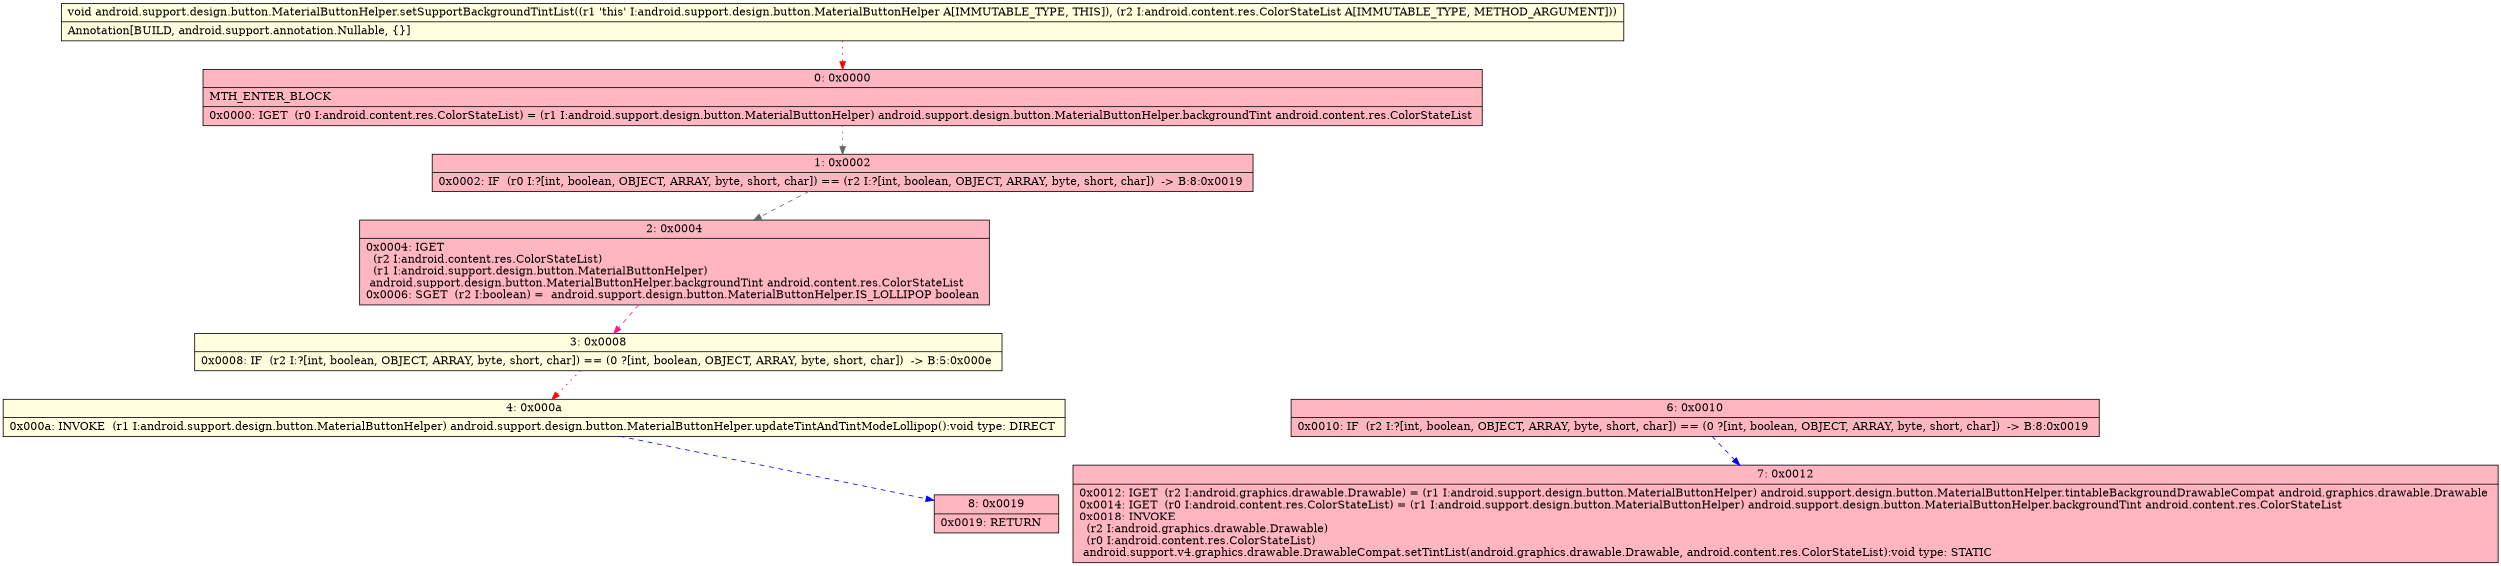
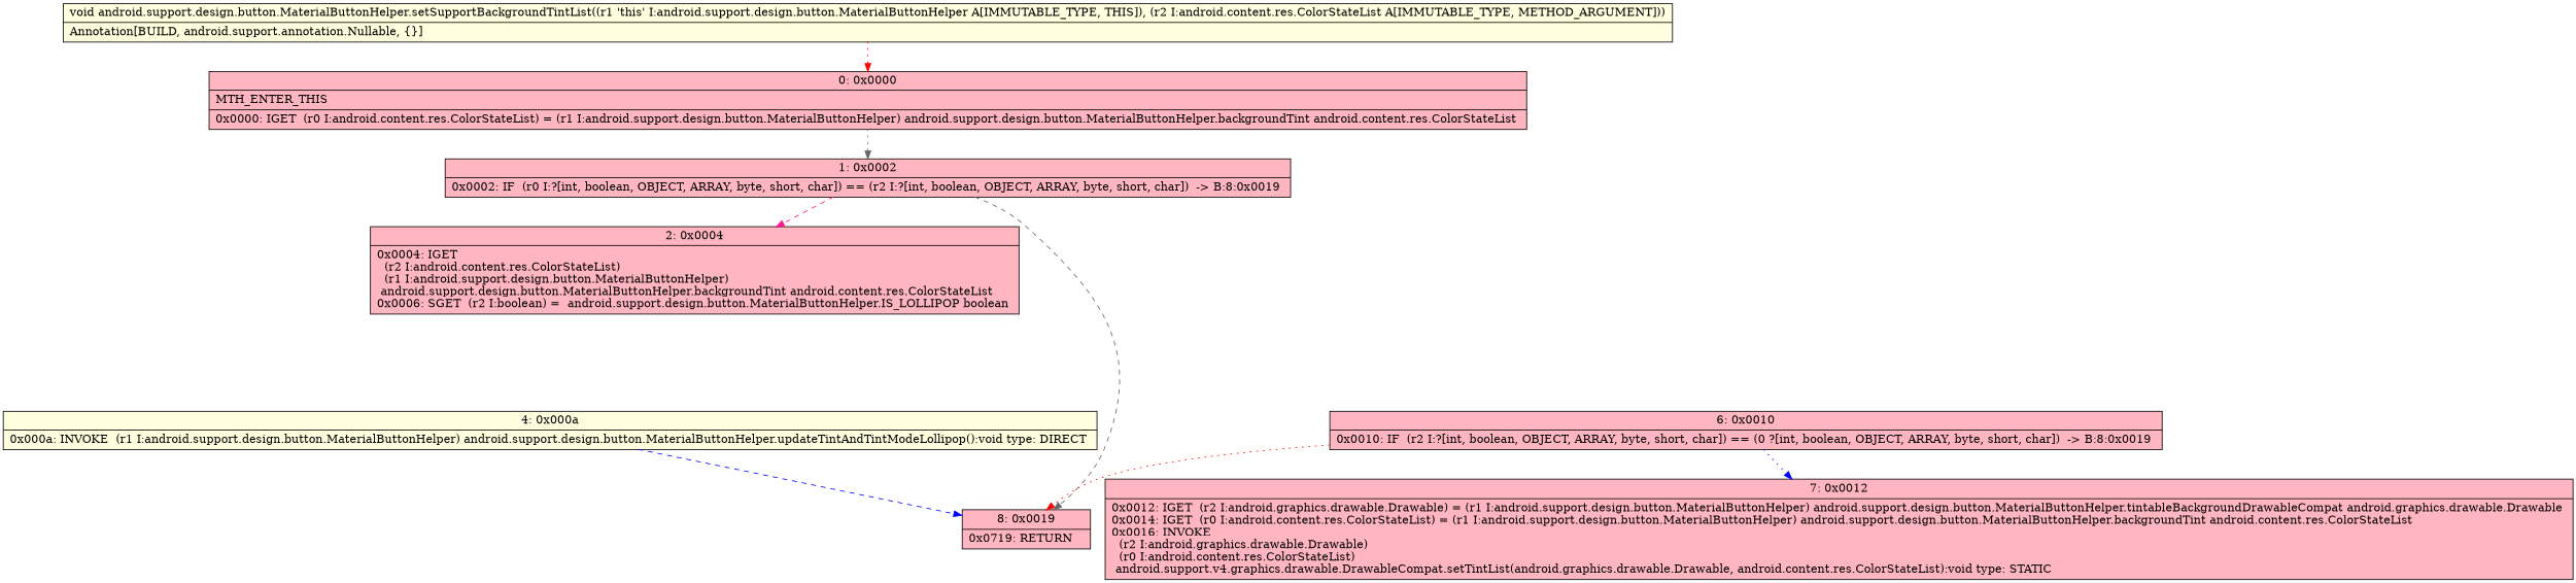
  digraph {
    node [fillcolor=lightpink shape=record style=filled]
    edge [color=red style=dashed]
-   n1 [label="{0\:\ 0x0000|MTH_ENTER_BLOCK\l|0x0000: IGET  (r0 I:android.content.res.ColorStateList) = (r1 I:android.support.design.button.MaterialButtonHelper) android.support.design.button.MaterialButtonHelper.backgroundTint android.content.res.ColorStateList \l}"]
+   n1 [label="{0\:\ 0x0000|MTH_ENTER_THIS\l|0x0000: IGET  (r0 I:android.content.res.ColorStateList) = (r1 I:android.support.design.button.MaterialButtonHelper) android.support.design.button.MaterialButtonHelper.backgroundTint android.content.res.ColorStateList \l}"]
    n2 [label="{1\:\ 0x0002|0x0002: IF  (r0 I:?[int, boolean, OBJECT, ARRAY, byte, short, char]) == (r2 I:?[int, boolean, OBJECT, ARRAY, byte, short, char])  \-\> B:8:0x0019 \l}"]
    n3 [label="{2\:\ 0x0004|0x0004: IGET  \l  (r2 I:android.content.res.ColorStateList)\l  (r1 I:android.support.design.button.MaterialButtonHelper)\l android.support.design.button.MaterialButtonHelper.backgroundTint android.content.res.ColorStateList \l0x0006: SGET  (r2 I:boolean) =  android.support.design.button.MaterialButtonHelper.IS_LOLLIPOP boolean \l}"]
-   n4 [label="{8\:\ 0x0019|0x0019: RETURN   \l}"]
-   n5 [fillcolor=lightyellow label="{3\:\ 0x0008|0x0008: IF  (r2 I:?[int, boolean, OBJECT, ARRAY, byte, short, char]) == (0 ?[int, boolean, OBJECT, ARRAY, byte, short, char])  \-\> B:5:0x000e \l}"]
+   n4 [label="{8\:\ 0x0019|0x0719: RETURN   \l}"]
    n6 [fillcolor=lightyellow label="{4\:\ 0x000a|0x000a: INVOKE  (r1 I:android.support.design.button.MaterialButtonHelper) android.support.design.button.MaterialButtonHelper.updateTintAndTintModeLollipop():void type: DIRECT \l}"]
    n7 [label="{6\:\ 0x0010|0x0010: IF  (r2 I:?[int, boolean, OBJECT, ARRAY, byte, short, char]) == (0 ?[int, boolean, OBJECT, ARRAY, byte, short, char])  \-\> B:8:0x0019 \l}"]
-   n8 [label="{7\:\ 0x0012|0x0012: IGET  (r2 I:android.graphics.drawable.Drawable) = (r1 I:android.support.design.button.MaterialButtonHelper) android.support.design.button.MaterialButtonHelper.tintableBackgroundDrawableCompat android.graphics.drawable.Drawable \l0x0014: IGET  (r0 I:android.content.res.ColorStateList) = (r1 I:android.support.design.button.MaterialButtonHelper) android.support.design.button.MaterialButtonHelper.backgroundTint android.content.res.ColorStateList \l0x0018: INVOKE  \l  (r2 I:android.graphics.drawable.Drawable)\l  (r0 I:android.content.res.ColorStateList)\l android.support.v4.graphics.drawable.DrawableCompat.setTintList(android.graphics.drawable.Drawable, android.content.res.ColorStateList):void type: STATIC \l}"]
+   n8 [label="{7\:\ 0x0012|0x0012: IGET  (r2 I:android.graphics.drawable.Drawable) = (r1 I:android.support.design.button.MaterialButtonHelper) android.support.design.button.MaterialButtonHelper.tintableBackgroundDrawableCompat android.graphics.drawable.Drawable \l0x0014: IGET  (r0 I:android.content.res.ColorStateList) = (r1 I:android.support.design.button.MaterialButtonHelper) android.support.design.button.MaterialButtonHelper.backgroundTint android.content.res.ColorStateList \l0x0016: INVOKE  \l  (r2 I:android.graphics.drawable.Drawable)\l  (r0 I:android.content.res.ColorStateList)\l android.support.v4.graphics.drawable.DrawableCompat.setTintList(android.graphics.drawable.Drawable, android.content.res.ColorStateList):void type: STATIC \l}"]
    n9 [fillcolor=lightyellow label="{void android.support.design.button.MaterialButtonHelper.setSupportBackgroundTintList((r1 'this' I:android.support.design.button.MaterialButtonHelper A[IMMUTABLE_TYPE, THIS]), (r2 I:android.content.res.ColorStateList A[IMMUTABLE_TYPE, METHOD_ARGUMENT]))  | Annotation[BUILD, android.support.annotation.Nullable, \{\}]\l}"]
    n1 -> n2 [color=gray40 style=dotted]
-   n2 -> n3 [color=gray40]
-   n3 -> n5 [color=deeppink]
-   n5 -> n6 [style=dotted]
+   n2 -> n3 [color=deeppink]
+   n2 -> n4 [color=gray40]
    n6 -> n4 [color=blue]
-   n7 -> n8 [color=blue]
+   n7 -> n4 [style=dotted]
+   n7 -> n8 [color=blue style=dotted]
    n9 -> n1 [style=dotted]
  }
